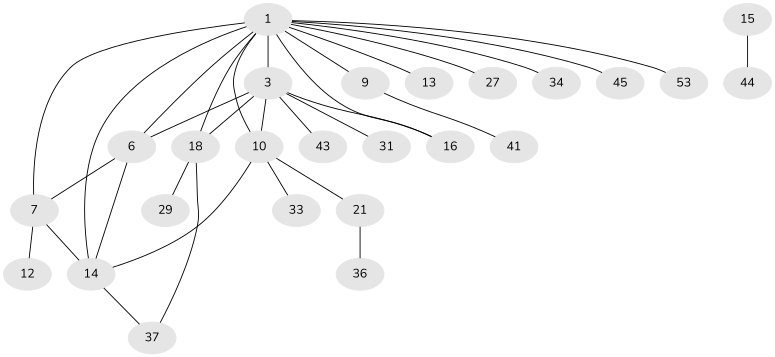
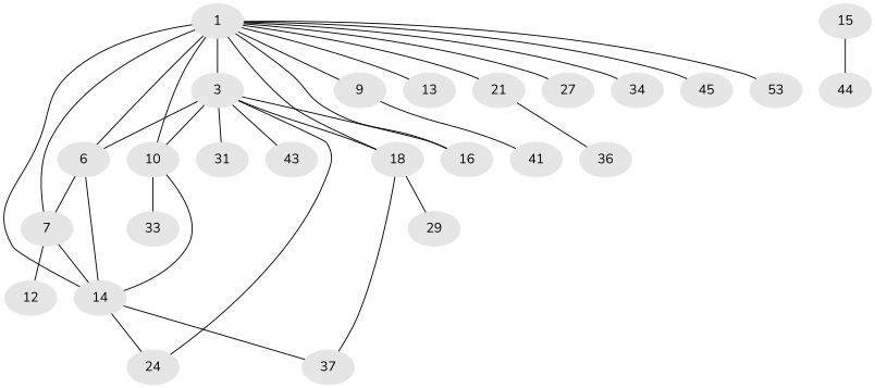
  graph {
    fontname=Nunito
    node [color=gray90 fontname=Nunito style=filled]
    edge [fontname=Nunito]
    1 [super="+11+2"]
    3
    6
    7 [super="+40+22+38"]
    9
    10 [super="+25"]
    13
    14 [super="+19+30"]
    16
    18 [super="+27+28"]
    21 [super="+23"]
    n12 [label=27]
    34
    45
    53
+   24
    31
    43
    12
    41
    33
    37 [super="+39"]
    15
    44
    29 [super="+35"]
    36 [super="+51"]
    1 -- 3 [weight=5]
    1 -- 6
    1 -- 7 [weight=3]
    1 -- 9 [weight=2]
    1 -- 10 [weight=2]
    1 -- 13
    1 -- 14 [weight=3]
    1 -- 16 [weight=2]
    1 -- 18 [weight=2]
-   10 -- 21 [weight=2]
+   1 -- 21 [weight=2]
    1 -- n12
    1 -- 34
    1 -- 45
    1 -- 53
    3 -- 6
    3 -- 10
    3 -- 16
    3 -- 18
+   3 -- 24
    3 -- 31
    3 -- 43
    6 -- 7
    6 -- 14
    7 -- 14
    7 -- 12
    9 -- 41
    10 -- 14
    10 -- 33
+   14 -- 24
    14 -- 37
    18 -- 37
    18 -- 29
    21 -- 36
    15 -- 44
  }
